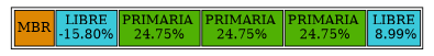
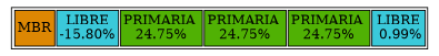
  digraph {
    rankdir=LR
-   n1 [label=< <table border='1' cellborder='1'> <tr> <td rowspan="2" bgcolor ="#dd8703" >MBR</td> <td rowspan="2" bgcolor = "#3ac9da">LIBRE<br/>-15.80%</td> <td rowspan="2" bgcolor ="#50b104" >PRIMARIA <br/>24.75%</td> <td rowspan="2" bgcolor ="#50b104" >PRIMARIA <br/>24.75%</td> <td rowspan="2" bgcolor ="#50b104" >PRIMARIA <br/>24.75%</td> <td rowspan="2" bgcolor = "#3ac9da">LIBRE<br/> 8.99%</td> </tr> </table> > shape=plaintext]
+   n1 [label=< <table border='1' cellborder='1'> <tr> <td rowspan="2" bgcolor ="#dd8703" >MBR</td> <td rowspan="2" bgcolor = "#3ac9da">LIBRE<br/>-15.80%</td> <td rowspan="2" bgcolor ="#50b104" >PRIMARIA <br/>24.75%</td> <td rowspan="2" bgcolor ="#50b104" >PRIMARIA <br/>24.75%</td> <td rowspan="2" bgcolor ="#50b104" >PRIMARIA <br/>24.75%</td> <td rowspan="2" bgcolor = "#3ac9da">LIBRE<br/> 0.99%</td> </tr> </table> > shape=plaintext]
  }
